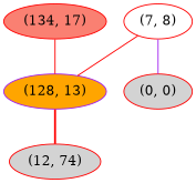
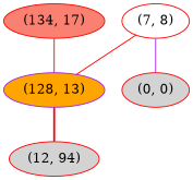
  graph {
    node [color=red fillcolor=lightgrey style=filled]
    edge [color=red style=solid weight=1]
    n1 [fillcolor=salmon label="(134, 17)"]
    "(128, 13)" [color=purple fillcolor=orange]
-   "(12, 94)" [label="(12, 74)"]
+   "(12, 94)"
    n4 [fillcolor=white label="(7, 8)"]
    "(0, 0)"
    n1 -- "(128, 13)"
    "(128, 13)" -- "(12, 94)" [style=bold]
    n4 -- "(128, 13)"
    n4 -- "(0, 0)" [color=purple weight=4]
  }
